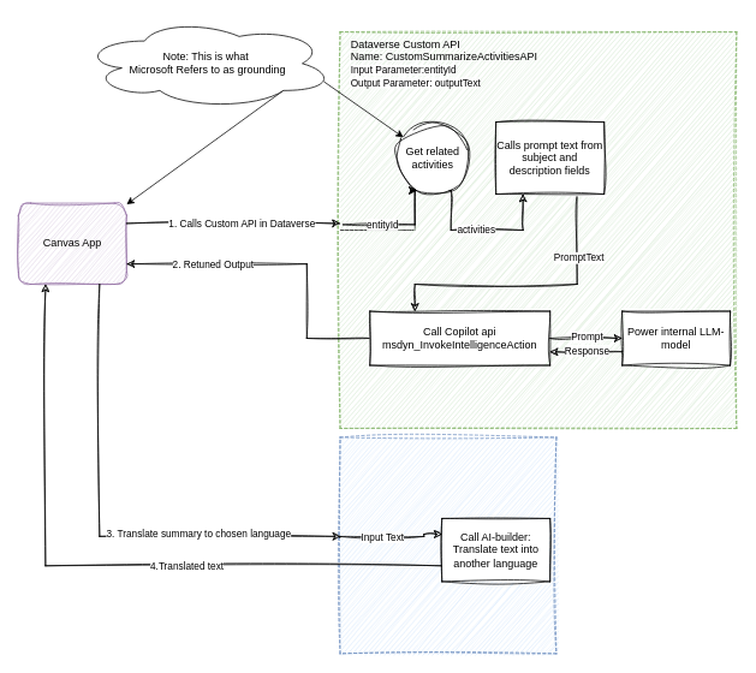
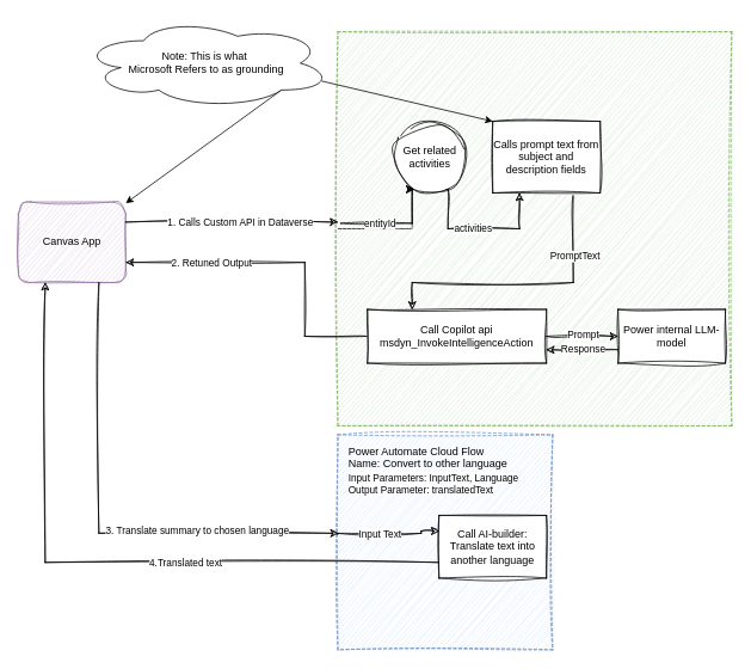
  <mxCell id="0" />
  <mxCell id="1" parent="0" />
  <mxCell id="2" value="" style="whiteSpace=wrap;html=1;aspect=fixed;dashed=1;sketch=1;curveFitting=1;jiggle=2;fillColor=#dae8fc;strokeColor=#6c8ebf;" vertex="1" parent="1"><mxGeometry x="377" y="485" width="240" height="240" as="geometry" /></mxCell>
  <mxCell id="3" value="Canvas App" style="rounded=1;whiteSpace=wrap;html=1;sketch=1;curveFitting=1;jiggle=2;fillColor=#e1d5e7;strokeColor=#9673a6;" vertex="1" parent="1"><mxGeometry x="20" y="225" width="120" height="90" as="geometry" /></mxCell>
  <mxCell id="4" style="edgeStyle=orthogonalEdgeStyle;rounded=0;orthogonalLoop=1;jettySize=auto;html=1;exitX=0;exitY=0.5;exitDx=0;exitDy=0;entryX=0.25;entryY=1;entryDx=0;entryDy=0;" edge="1" parent="1" source="5" target="9"><mxGeometry relative="1" as="geometry"><Array as="points"><mxPoint x="460" y="255" /></Array></mxGeometry></mxCell>
  <mxCell id="5" value="" style="whiteSpace=wrap;html=1;aspect=fixed;dashed=1;sketch=1;curveFitting=1;jiggle=2;fillColor=#d5e8d4;strokeColor=#82b366;" vertex="1" parent="1"><mxGeometry x="377" y="35" width="440" height="440" as="geometry" /></mxCell>
- <mxCell id="6" value="Dataverse Custom API&lt;br&gt;Name: CustomSummarizeActivitiesAPI&lt;br style=&quot;border-color: var(--border-color); font-size: 11px;&quot;&gt;&lt;span style=&quot;font-size: 11px; background-color: rgb(255, 255, 255);&quot;&gt;Input Parameter:entityId&lt;br&gt;Output Parameter: outputText&lt;br&gt;&lt;/span&gt;" style="text;html=1;strokeColor=none;fillColor=none;align=left;verticalAlign=middle;whiteSpace=wrap;rounded=0;" vertex="1" parent="1"><mxGeometry x="387" y="35" width="223" height="70" as="geometry" /></mxCell>
  <mxCell id="7" style="edgeStyle=orthogonalEdgeStyle;rounded=0;orthogonalLoop=1;jettySize=auto;html=1;exitX=0.75;exitY=1;exitDx=0;exitDy=0;entryX=0.25;entryY=1;entryDx=0;entryDy=0;sketch=1;curveFitting=1;jiggle=2;" edge="1" parent="1" source="9" target="14"><mxGeometry relative="1" as="geometry"><mxPoint x="560" y="235" as="targetPoint" /><Array as="points"><mxPoint x="500" y="255" /><mxPoint x="580" y="255" /></Array></mxGeometry></mxCell>
  <mxCell id="8" value="activities" style="edgeLabel;html=1;align=center;verticalAlign=middle;resizable=0;points=[];" vertex="1" connectable="0" parent="7"><mxGeometry x="-0.11" y="1" relative="1" as="geometry"><mxPoint as="offset" /></mxGeometry></mxCell>
  <mxCell id="9" value="Get related activities" style="ellipse;whiteSpace=wrap;html=1;aspect=fixed;sketch=1;curveFitting=1;jiggle=2;" vertex="1" parent="1"><mxGeometry x="440" y="135" width="80" height="80" as="geometry" /></mxCell>
  <mxCell id="10" style="edgeStyle=orthogonalEdgeStyle;rounded=0;orthogonalLoop=1;jettySize=auto;html=1;entryX=0.25;entryY=1;entryDx=0;entryDy=0;exitX=0.007;exitY=0.486;exitDx=0;exitDy=0;exitPerimeter=0;sketch=1;curveFitting=1;jiggle=2;" edge="1" parent="1" source="5" target="9"><mxGeometry relative="1" as="geometry"><mxPoint x="400" y="255" as="sourcePoint" /><Array as="points"><mxPoint x="460" y="249" /></Array></mxGeometry></mxCell>
  <mxCell id="11" value="entityId" style="edgeLabel;html=1;align=center;verticalAlign=middle;resizable=0;points=[];" vertex="1" connectable="0" parent="10"><mxGeometry x="-0.281" relative="1" as="geometry"><mxPoint as="offset" /></mxGeometry></mxCell>
  <mxCell id="12" style="edgeStyle=orthogonalEdgeStyle;rounded=0;orthogonalLoop=1;jettySize=auto;html=1;exitX=0.75;exitY=1;exitDx=0;exitDy=0;entryX=0.25;entryY=0;entryDx=0;entryDy=0;sketch=1;curveFitting=1;jiggle=2;" edge="1" parent="1" source="14" target="19"><mxGeometry relative="1" as="geometry"><Array as="points"><mxPoint x="640" y="315" /><mxPoint x="460" y="315" /></Array></mxGeometry></mxCell>
  <mxCell id="13" value="PromptText" style="edgeLabel;html=1;align=center;verticalAlign=middle;resizable=0;points=[];" vertex="1" connectable="0" parent="12"><mxGeometry x="-0.551" y="1" relative="1" as="geometry"><mxPoint as="offset" /></mxGeometry></mxCell>
  <mxCell id="14" value="Calls prompt text from subject and description fields" style="rounded=0;whiteSpace=wrap;html=1;sketch=1;curveFitting=1;jiggle=2;" vertex="1" parent="1"><mxGeometry x="550" y="135" width="120" height="80" as="geometry" /></mxCell>
  <mxCell id="15" value="" style="edgeStyle=orthogonalEdgeStyle;rounded=0;orthogonalLoop=1;jettySize=auto;html=1;sketch=1;curveFitting=1;jiggle=2;" edge="1" parent="1" source="19" target="22"><mxGeometry relative="1" as="geometry" /></mxCell>
  <mxCell id="16" value="Prompt" style="edgeLabel;html=1;align=center;verticalAlign=middle;resizable=0;points=[];" vertex="1" connectable="0" parent="15"><mxGeometry x="0.007" y="2" relative="1" as="geometry"><mxPoint as="offset" /></mxGeometry></mxCell>
  <mxCell id="17" style="edgeStyle=orthogonalEdgeStyle;rounded=0;orthogonalLoop=1;jettySize=auto;html=1;exitX=0;exitY=0.5;exitDx=0;exitDy=0;entryX=1;entryY=0.75;entryDx=0;entryDy=0;sketch=1;curveFitting=1;jiggle=2;" edge="1" parent="1" source="19" target="3"><mxGeometry relative="1" as="geometry"><Array as="points"><mxPoint x="340" y="375" /><mxPoint x="340" y="293" /></Array></mxGeometry></mxCell>
  <mxCell id="18" value="2. Retuned Output" style="edgeLabel;html=1;align=center;verticalAlign=middle;resizable=0;points=[];" vertex="1" connectable="0" parent="17"><mxGeometry x="0.46" y="1" relative="1" as="geometry"><mxPoint as="offset" /></mxGeometry></mxCell>
  <mxCell id="19" value="Call Copilot api msdyn_InvokeIntelligenceAction" style="rounded=0;whiteSpace=wrap;html=1;sketch=1;curveFitting=1;jiggle=2;" vertex="1" parent="1"><mxGeometry x="410" y="345" width="200" height="60" as="geometry" /></mxCell>
  <mxCell id="20" style="edgeStyle=orthogonalEdgeStyle;rounded=0;orthogonalLoop=1;jettySize=auto;html=1;exitX=0;exitY=0.75;exitDx=0;exitDy=0;entryX=1;entryY=0.75;entryDx=0;entryDy=0;sketch=1;curveFitting=1;jiggle=2;" edge="1" parent="1" source="22" target="19"><mxGeometry relative="1" as="geometry" /></mxCell>
  <mxCell id="21" value="Response" style="edgeLabel;html=1;align=center;verticalAlign=middle;resizable=0;points=[];" vertex="1" connectable="0" parent="20"><mxGeometry x="-0.006" y="-2" relative="1" as="geometry"><mxPoint as="offset" /></mxGeometry></mxCell>
  <mxCell id="22" value="Power internal LLM-model" style="whiteSpace=wrap;html=1;rounded=0;sketch=1;curveFitting=1;jiggle=2;" vertex="1" parent="1"><mxGeometry x="690" y="345" width="120" height="60" as="geometry" /></mxCell>
  <mxCell id="23" style="edgeStyle=orthogonalEdgeStyle;rounded=0;orthogonalLoop=1;jettySize=auto;html=1;exitX=1;exitY=0.25;exitDx=0;exitDy=0;entryX=0;entryY=0.483;entryDx=0;entryDy=0;entryPerimeter=0;sketch=1;curveFitting=1;jiggle=2;" edge="1" parent="1" source="3" target="5"><mxGeometry relative="1" as="geometry" /></mxCell>
  <mxCell id="24" value="1. Calls Custom API in Dataverse" style="edgeLabel;html=1;align=center;verticalAlign=middle;resizable=0;points=[];" vertex="1" connectable="0" parent="23"><mxGeometry x="0.082" relative="1" as="geometry"><mxPoint as="offset" /></mxGeometry></mxCell>
  <mxCell id="25" style="edgeStyle=orthogonalEdgeStyle;rounded=0;orthogonalLoop=1;jettySize=auto;html=1;exitX=-0.001;exitY=0.463;exitDx=0;exitDy=0;entryX=0;entryY=0.25;entryDx=0;entryDy=0;exitPerimeter=0;sketch=1;curveFitting=1;jiggle=2;" edge="1" parent="1" source="2" target="32"><mxGeometry relative="1" as="geometry"><Array as="points"><mxPoint x="377" y="595" /><mxPoint x="470" y="595" /><mxPoint x="470" y="593" /></Array></mxGeometry></mxCell>
  <mxCell id="26" value="Input Text" style="edgeLabel;html=1;align=center;verticalAlign=middle;resizable=0;points=[];" vertex="1" connectable="0" parent="25"><mxGeometry x="-0.177" relative="1" as="geometry"><mxPoint as="offset" /></mxGeometry></mxCell>
+ <mxCell id="27" value="Power Automate Cloud Flow&lt;br&gt;Name: Convert to other language&lt;br style=&quot;border-color: var(--border-color); font-size: 11px;&quot;&gt;&lt;span style=&quot;font-size: 11px; background-color: rgb(255, 255, 255);&quot;&gt;Input Parameters: InputText, Language&lt;br&gt;Output Parameter: translatedText&lt;br&gt;&lt;/span&gt;" style="text;html=1;strokeColor=none;fillColor=none;align=left;verticalAlign=middle;whiteSpace=wrap;rounded=0;" vertex="1" parent="1"><mxGeometry x="387" y="495" width="223" height="60" as="geometry" /></mxCell>
  <mxCell id="28" style="edgeStyle=orthogonalEdgeStyle;rounded=0;orthogonalLoop=1;jettySize=auto;html=1;exitX=0.75;exitY=1;exitDx=0;exitDy=0;entryX=0.002;entryY=0.458;entryDx=0;entryDy=0;entryPerimeter=0;sketch=1;curveFitting=1;jiggle=2;" edge="1" parent="1" source="3" target="2"><mxGeometry relative="1" as="geometry" /></mxCell>
  <mxCell id="29" value="3. Translate summary to chosen language" style="edgeLabel;html=1;align=center;verticalAlign=middle;resizable=0;points=[];" vertex="1" connectable="0" parent="28"><mxGeometry x="0.422" y="3" relative="1" as="geometry"><mxPoint as="offset" /></mxGeometry></mxCell>
  <mxCell id="30" style="edgeStyle=orthogonalEdgeStyle;rounded=0;orthogonalLoop=1;jettySize=auto;html=1;exitX=0;exitY=0.75;exitDx=0;exitDy=0;entryX=0.25;entryY=1;entryDx=0;entryDy=0;sketch=1;curveFitting=1;jiggle=2;" edge="1" parent="1" source="32" target="3"><mxGeometry relative="1" as="geometry" /></mxCell>
  <mxCell id="31" value="4.Translated text" style="edgeLabel;html=1;align=center;verticalAlign=middle;resizable=0;points=[];" vertex="1" connectable="0" parent="30"><mxGeometry x="-0.244" relative="1" as="geometry"><mxPoint as="offset" /></mxGeometry></mxCell>
  <mxCell id="32" value="Call AI-builder: Translate text into another language" style="rounded=0;whiteSpace=wrap;html=1;sketch=1;curveFitting=1;jiggle=2;" vertex="1" parent="1"><mxGeometry x="490" y="575" width="120" height="70" as="geometry" /></mxCell>
  <mxCell id="33" value="" style="endArrow=classic;html=1;rounded=0;exitX=0.8;exitY=0.8;exitDx=0;exitDy=0;exitPerimeter=0;" edge="1" parent="1" source="34" target="3"><mxGeometry width="50" height="50" relative="1" as="geometry"><mxPoint x="270" y="105" as="sourcePoint" /><mxPoint x="250" y="35" as="targetPoint" /></mxGeometry></mxCell>
  <mxCell id="34" value="Note: This is what&amp;nbsp;&lt;br&gt;Microsoft Refers to as grounding" style="ellipse;shape=cloud;whiteSpace=wrap;html=1;" vertex="1" parent="1"><mxGeometry x="90" y="20" width="280" height="100" as="geometry" /></mxCell>
- <mxCell id="35" value="" style="endArrow=classic;html=1;rounded=0;exitX=0.96;exitY=0.7;exitDx=0;exitDy=0;exitPerimeter=0;" edge="1" parent="1" source="34" target="9"><mxGeometry width="50" height="50" relative="1" as="geometry"><mxPoint x="340" y="275" as="sourcePoint" /><mxPoint x="390" y="225" as="targetPoint" /></mxGeometry></mxCell>
+ <mxCell id="35" value="" style="endArrow=classic;html=1;rounded=0;exitX=0.96;exitY=0.7;exitDx=0;exitDy=0;exitPerimeter=0;entryX=0;entryY=0;entryDx=0;entryDy=0;" edge="1" parent="1" source="34" target="14"><mxGeometry width="50" height="50" relative="1" as="geometry"><mxPoint x="340" y="275" as="sourcePoint" /><mxPoint x="390" y="225" as="targetPoint" /></mxGeometry></mxCell>
